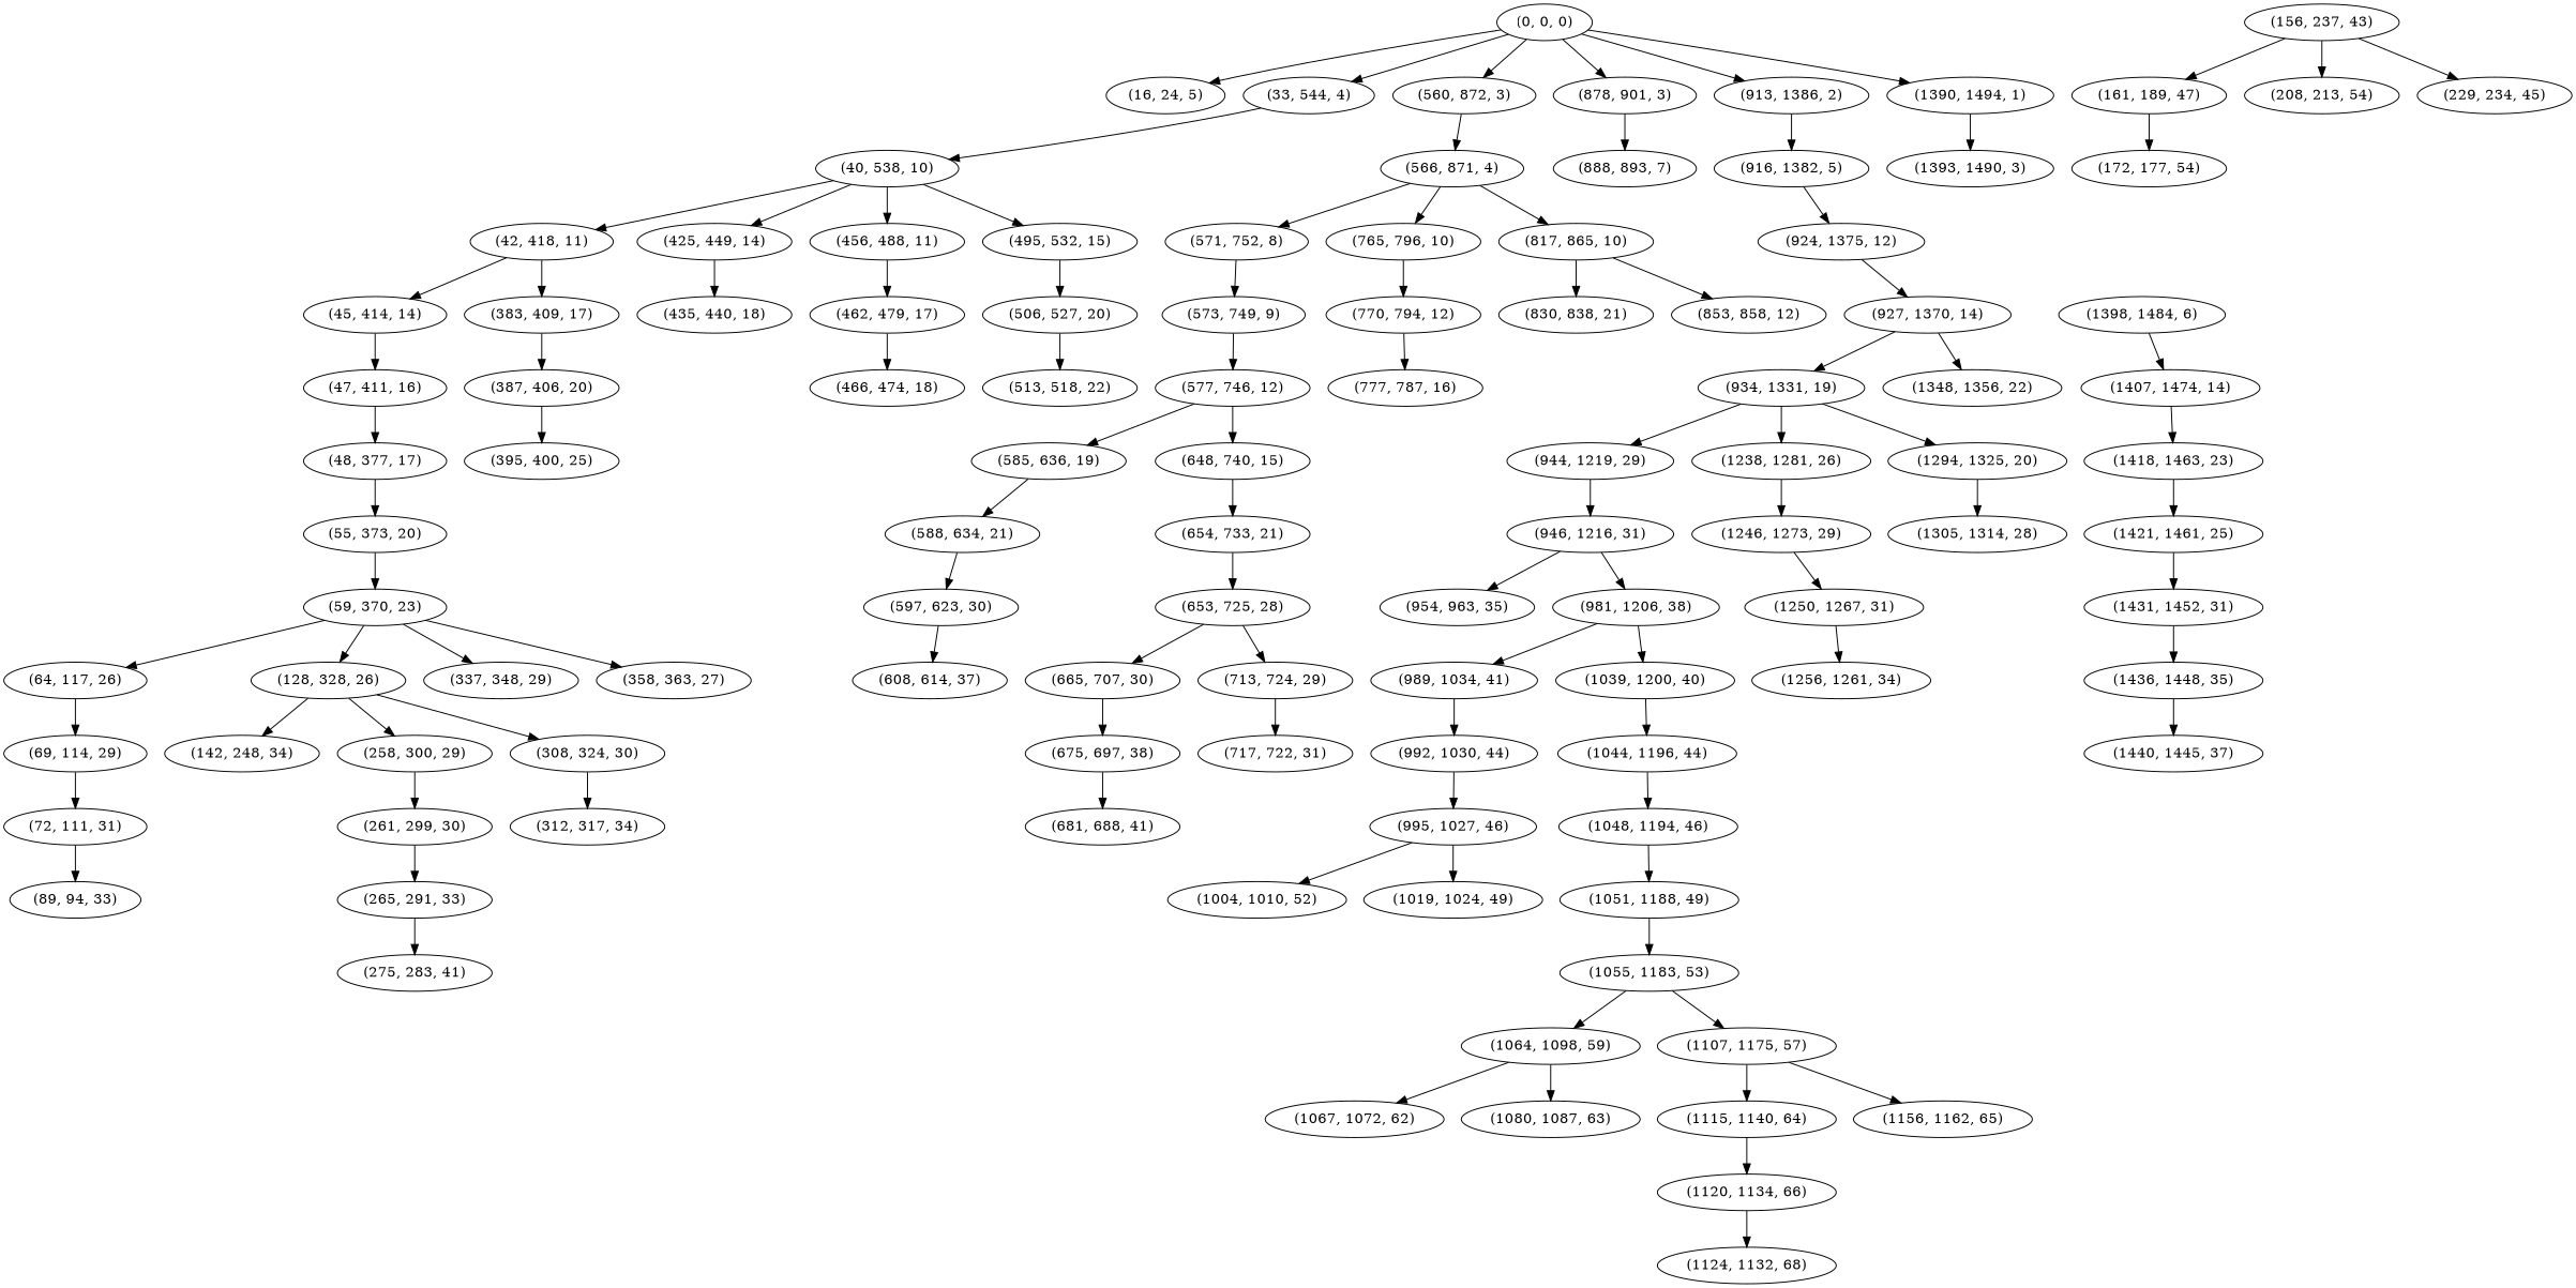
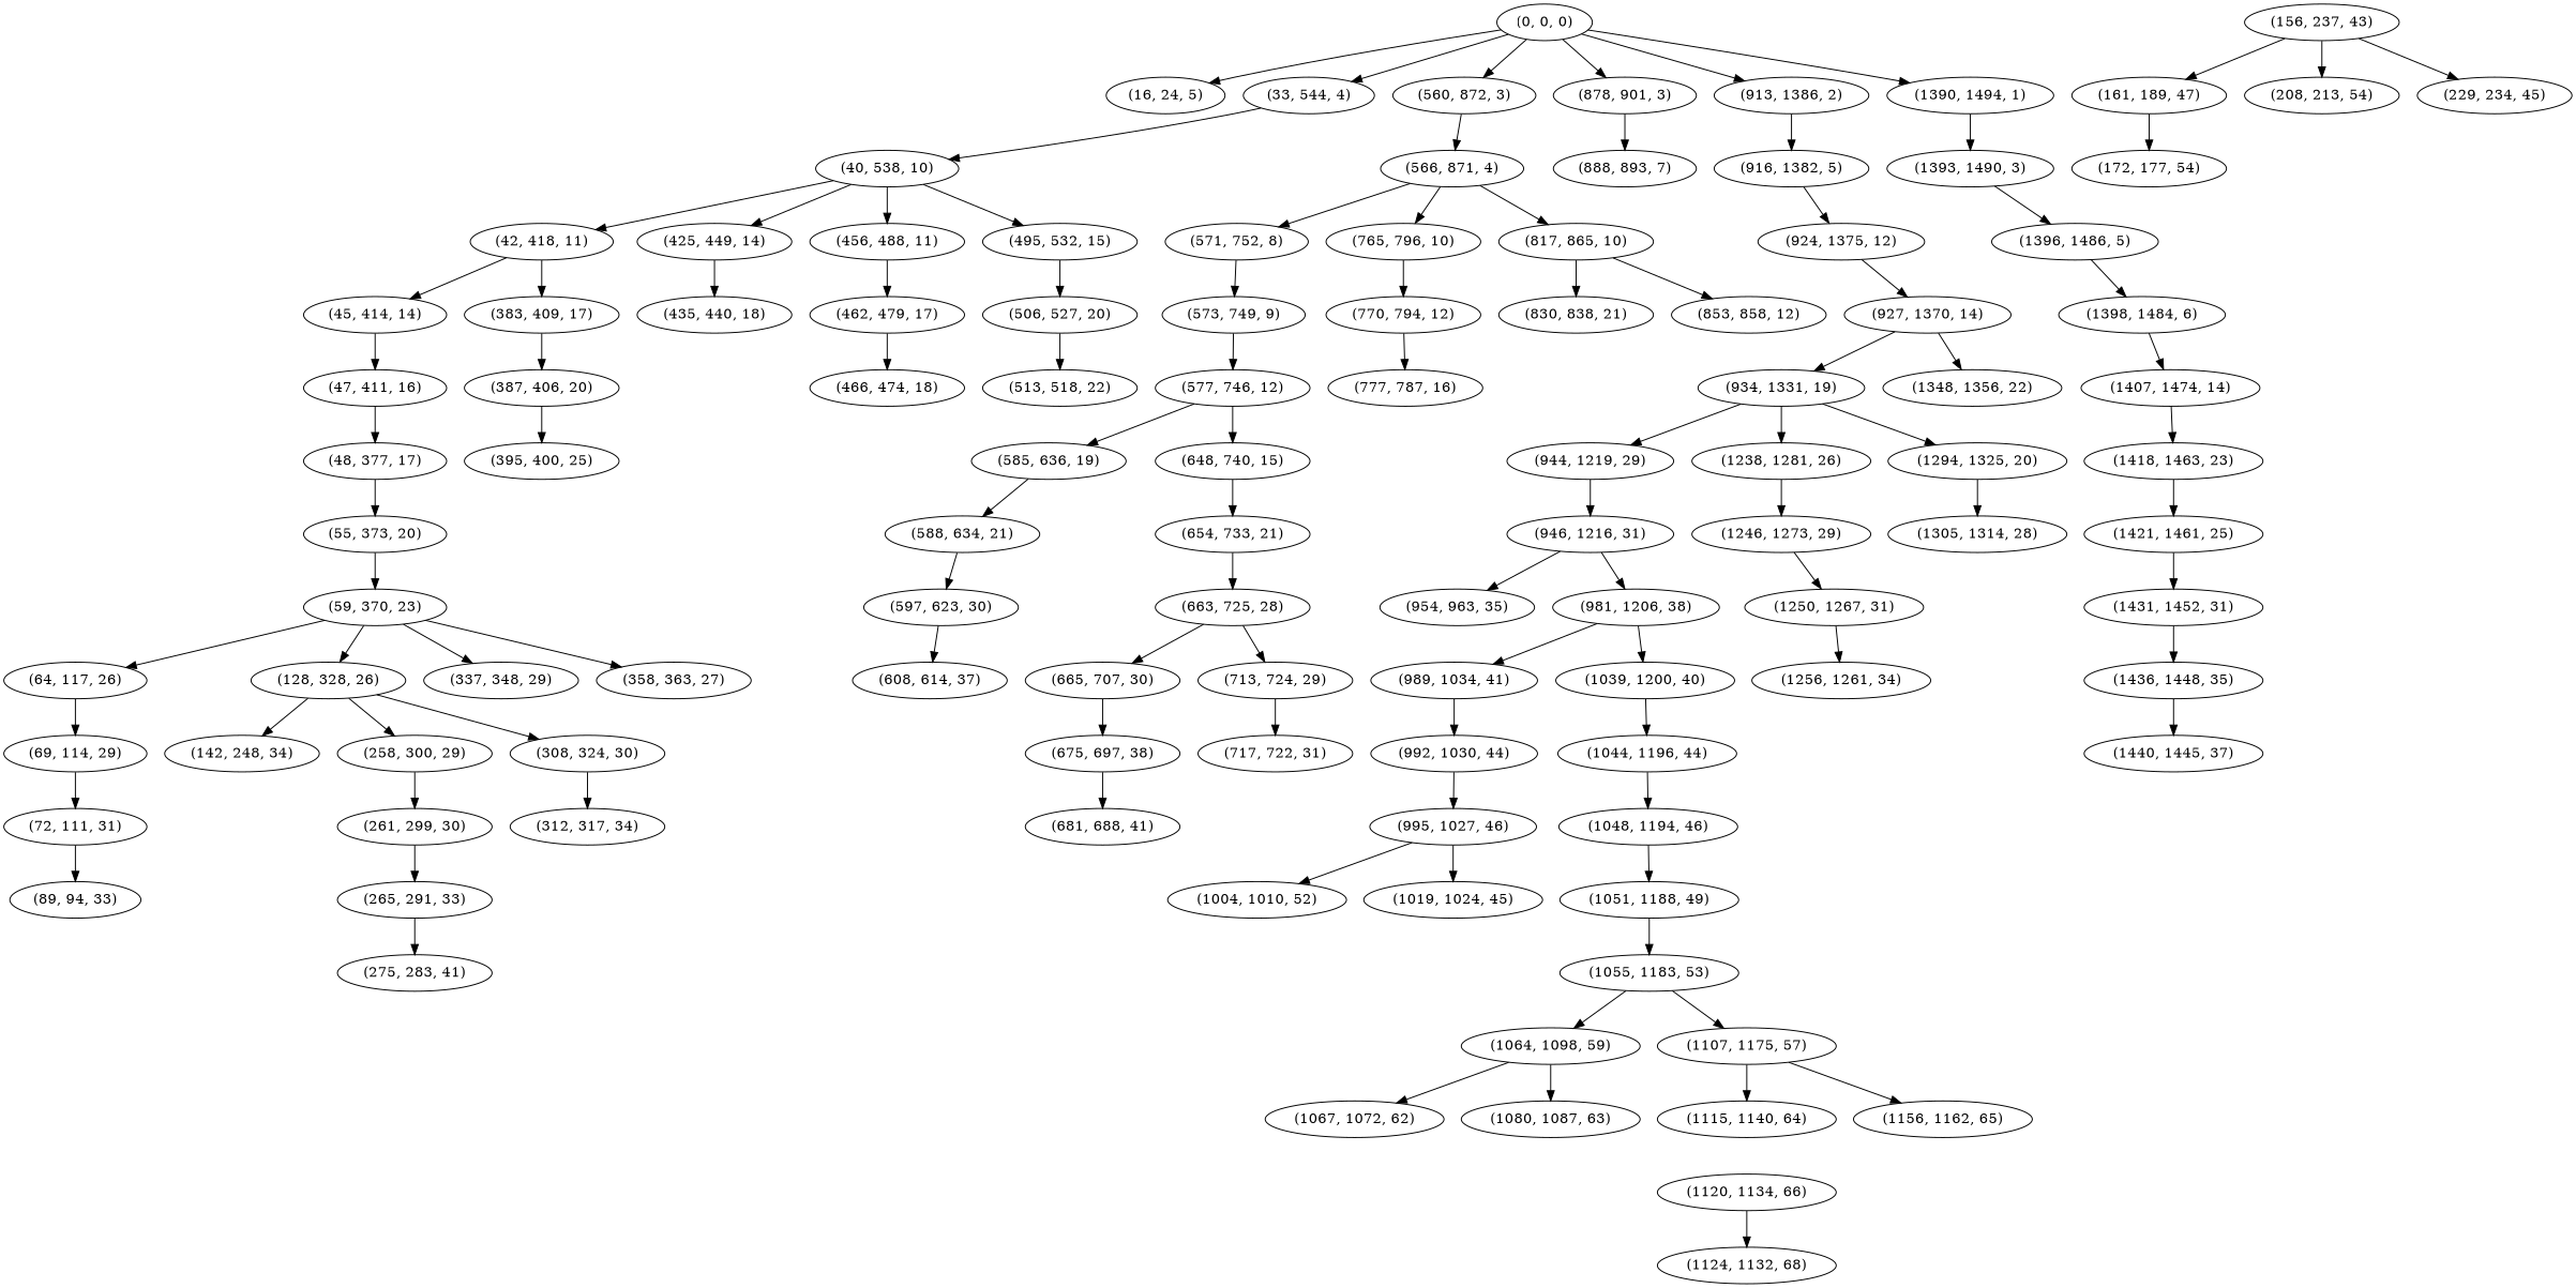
  digraph {
    "(0, 0, 0)"
    "(16, 24, 5)"
    "(33, 544, 4)"
    "(560, 872, 3)"
    "(878, 901, 3)"
    "(913, 1386, 2)"
    "(1390, 1494, 1)"
    "(40, 538, 10)"
    "(566, 871, 4)"
    "(888, 893, 7)"
    "(916, 1382, 5)"
    "(1393, 1490, 3)"
    "(42, 418, 11)"
    "(425, 449, 14)"
    "(456, 488, 11)"
    "(495, 532, 15)"
    "(45, 414, 14)"
    "(383, 409, 17)"
    "(435, 440, 18)"
    "(462, 479, 17)"
    "(506, 527, 20)"
    "(47, 411, 16)"
    "(48, 377, 17)"
    "(55, 373, 20)"
    "(387, 406, 20)"
    "(59, 370, 23)"
    "(64, 117, 26)"
    "(128, 328, 26)"
    "(337, 348, 29)"
    "(358, 363, 27)"
    "(69, 114, 29)"
    "(142, 248, 34)"
    "(258, 300, 29)"
    "(308, 324, 30)"
    "(72, 111, 31)"
    "(89, 94, 33)"
    "(261, 299, 30)"
    "(312, 317, 34)"
    "(156, 237, 43)"
    "(161, 189, 47)"
    "(208, 213, 54)"
    "(229, 234, 45)"
    "(172, 177, 54)"
    "(265, 291, 33)"
    "(275, 283, 41)"
    "(395, 400, 25)"
    "(466, 474, 18)"
    "(513, 518, 22)"
    "(571, 752, 8)"
    "(765, 796, 10)"
    "(817, 865, 10)"
    "(573, 749, 9)"
    "(770, 794, 12)"
    "(830, 838, 21)"
    "(853, 858, 12)"
    "(577, 746, 12)"
    "(585, 636, 19)"
    "(648, 740, 15)"
    "(588, 634, 21)"
    "(654, 733, 21)"
    "(597, 623, 30)"
    "(608, 614, 37)"
-   "(663, 725, 28)" [label="(653, 725, 28)"]
+   "(663, 725, 28)"
    "(665, 707, 30)"
    "(713, 724, 29)"
    "(675, 697, 38)"
    "(717, 722, 31)"
    "(681, 688, 41)"
    "(777, 787, 16)"
    "(924, 1375, 12)"
    "(927, 1370, 14)"
    "(934, 1331, 19)"
    "(1348, 1356, 22)"
    "(944, 1219, 29)"
    "(1238, 1281, 26)"
    "(1294, 1325, 20)"
    "(946, 1216, 31)"
    "(1246, 1273, 29)"
    "(1305, 1314, 28)"
    "(954, 963, 35)"
    "(981, 1206, 38)"
    "(989, 1034, 41)"
    "(1039, 1200, 40)"
    "(992, 1030, 44)"
    "(1044, 1196, 44)"
    "(995, 1027, 46)"
    "(1004, 1010, 52)"
-   "(1019, 1024, 49)"
+   "(1019, 1024, 49)" [label="(1019, 1024, 45)"]
    "(1048, 1194, 46)"
    "(1051, 1188, 49)"
    "(1055, 1183, 53)"
    n92 [label="(1064, 1098, 59)"]
    "(1107, 1175, 57)"
    "(1067, 1072, 62)"
    "(1080, 1087, 63)"
    "(1115, 1140, 64)"
    "(1156, 1162, 65)"
    "(1120, 1134, 66)"
    "(1124, 1132, 68)"
    "(1250, 1267, 31)"
    "(1256, 1261, 34)"
+   "(1396, 1486, 5)"
    "(1398, 1484, 6)"
    "(1407, 1474, 14)"
    "(1418, 1463, 23)"
    "(1421, 1461, 25)"
    "(1431, 1452, 31)"
    "(1436, 1448, 35)"
    "(1440, 1445, 37)"
    "(0, 0, 0)" -> "(16, 24, 5)"
    "(0, 0, 0)" -> "(33, 544, 4)"
    "(0, 0, 0)" -> "(560, 872, 3)"
    "(0, 0, 0)" -> "(878, 901, 3)"
    "(0, 0, 0)" -> "(913, 1386, 2)"
    "(0, 0, 0)" -> "(1390, 1494, 1)"
    "(33, 544, 4)" -> "(40, 538, 10)"
    "(560, 872, 3)" -> "(566, 871, 4)"
    "(878, 901, 3)" -> "(888, 893, 7)"
    "(913, 1386, 2)" -> "(916, 1382, 5)"
    "(1390, 1494, 1)" -> "(1393, 1490, 3)"
    "(40, 538, 10)" -> "(42, 418, 11)"
    "(40, 538, 10)" -> "(425, 449, 14)"
    "(40, 538, 10)" -> "(456, 488, 11)"
    "(40, 538, 10)" -> "(495, 532, 15)"
    "(566, 871, 4)" -> "(571, 752, 8)"
    "(566, 871, 4)" -> "(765, 796, 10)"
    "(566, 871, 4)" -> "(817, 865, 10)"
    "(916, 1382, 5)" -> "(924, 1375, 12)"
+   "(1393, 1490, 3)" -> "(1396, 1486, 5)"
    "(42, 418, 11)" -> "(45, 414, 14)"
    "(42, 418, 11)" -> "(383, 409, 17)"
    "(425, 449, 14)" -> "(435, 440, 18)"
    "(456, 488, 11)" -> "(462, 479, 17)"
    "(495, 532, 15)" -> "(506, 527, 20)"
    "(45, 414, 14)" -> "(47, 411, 16)"
    "(383, 409, 17)" -> "(387, 406, 20)"
    "(462, 479, 17)" -> "(466, 474, 18)"
    "(506, 527, 20)" -> "(513, 518, 22)"
    "(47, 411, 16)" -> "(48, 377, 17)"
    "(48, 377, 17)" -> "(55, 373, 20)"
    "(55, 373, 20)" -> "(59, 370, 23)"
    "(387, 406, 20)" -> "(395, 400, 25)"
    "(59, 370, 23)" -> "(64, 117, 26)"
    "(59, 370, 23)" -> "(128, 328, 26)"
    "(59, 370, 23)" -> "(337, 348, 29)"
    "(59, 370, 23)" -> "(358, 363, 27)"
    "(64, 117, 26)" -> "(69, 114, 29)"
    "(128, 328, 26)" -> "(142, 248, 34)"
    "(128, 328, 26)" -> "(258, 300, 29)"
    "(128, 328, 26)" -> "(308, 324, 30)"
    "(69, 114, 29)" -> "(72, 111, 31)"
    "(258, 300, 29)" -> "(261, 299, 30)"
    "(308, 324, 30)" -> "(312, 317, 34)"
    "(72, 111, 31)" -> "(89, 94, 33)"
    "(261, 299, 30)" -> "(265, 291, 33)"
    "(156, 237, 43)" -> "(161, 189, 47)"
    "(156, 237, 43)" -> "(208, 213, 54)"
    "(156, 237, 43)" -> "(229, 234, 45)"
    "(161, 189, 47)" -> "(172, 177, 54)"
    "(265, 291, 33)" -> "(275, 283, 41)"
    "(571, 752, 8)" -> "(573, 749, 9)"
    "(765, 796, 10)" -> "(770, 794, 12)"
    "(817, 865, 10)" -> "(830, 838, 21)"
    "(817, 865, 10)" -> "(853, 858, 12)"
    "(573, 749, 9)" -> "(577, 746, 12)"
    "(770, 794, 12)" -> "(777, 787, 16)"
    "(577, 746, 12)" -> "(585, 636, 19)"
    "(577, 746, 12)" -> "(648, 740, 15)"
    "(585, 636, 19)" -> "(588, 634, 21)"
    "(648, 740, 15)" -> "(654, 733, 21)"
    "(588, 634, 21)" -> "(597, 623, 30)"
    "(654, 733, 21)" -> "(663, 725, 28)"
    "(597, 623, 30)" -> "(608, 614, 37)"
    "(663, 725, 28)" -> "(665, 707, 30)"
    "(663, 725, 28)" -> "(713, 724, 29)"
    "(665, 707, 30)" -> "(675, 697, 38)"
    "(713, 724, 29)" -> "(717, 722, 31)"
    "(675, 697, 38)" -> "(681, 688, 41)"
    "(924, 1375, 12)" -> "(927, 1370, 14)"
    "(927, 1370, 14)" -> "(934, 1331, 19)"
    "(927, 1370, 14)" -> "(1348, 1356, 22)"
    "(934, 1331, 19)" -> "(944, 1219, 29)"
    "(934, 1331, 19)" -> "(1238, 1281, 26)"
    "(934, 1331, 19)" -> "(1294, 1325, 20)"
    "(944, 1219, 29)" -> "(946, 1216, 31)"
    "(1238, 1281, 26)" -> "(1246, 1273, 29)"
    "(1294, 1325, 20)" -> "(1305, 1314, 28)"
    "(946, 1216, 31)" -> "(954, 963, 35)"
    "(946, 1216, 31)" -> "(981, 1206, 38)"
    "(1246, 1273, 29)" -> "(1250, 1267, 31)"
    "(981, 1206, 38)" -> "(989, 1034, 41)"
    "(981, 1206, 38)" -> "(1039, 1200, 40)"
    "(989, 1034, 41)" -> "(992, 1030, 44)"
    "(1039, 1200, 40)" -> "(1044, 1196, 44)"
    "(992, 1030, 44)" -> "(995, 1027, 46)"
    "(1044, 1196, 44)" -> "(1048, 1194, 46)"
    "(995, 1027, 46)" -> "(1004, 1010, 52)"
    "(995, 1027, 46)" -> "(1019, 1024, 49)"
    "(1048, 1194, 46)" -> "(1051, 1188, 49)"
    "(1051, 1188, 49)" -> "(1055, 1183, 53)"
    "(1055, 1183, 53)" -> n92
    "(1055, 1183, 53)" -> "(1107, 1175, 57)"
    n92 -> "(1067, 1072, 62)"
    n92 -> "(1080, 1087, 63)"
    "(1107, 1175, 57)" -> "(1115, 1140, 64)"
    "(1107, 1175, 57)" -> "(1156, 1162, 65)"
-   "(1115, 1140, 64)" -> "(1120, 1134, 66)"
    "(1120, 1134, 66)" -> "(1124, 1132, 68)"
    "(1250, 1267, 31)" -> "(1256, 1261, 34)"
+   "(1396, 1486, 5)" -> "(1398, 1484, 6)"
    "(1398, 1484, 6)" -> "(1407, 1474, 14)"
    "(1407, 1474, 14)" -> "(1418, 1463, 23)"
    "(1418, 1463, 23)" -> "(1421, 1461, 25)"
    "(1421, 1461, 25)" -> "(1431, 1452, 31)"
    "(1431, 1452, 31)" -> "(1436, 1448, 35)"
    "(1436, 1448, 35)" -> "(1440, 1445, 37)"
  }
